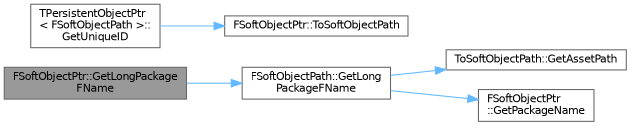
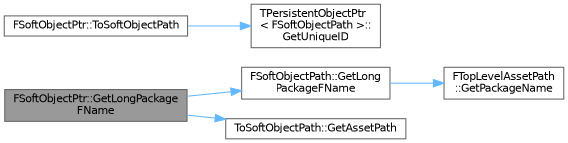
  digraph {
    rankdir=LR
    node [color=grey40 fillcolor=white fontname=Helvetica fontsize=10 shape=box style=filled]
    edge [color=steelblue1 fontname=Helvetica fontsize=10 labelfontname=Helvetica labelfontsize=10 style=solid]
    n1 [color=gray40 fillcolor=grey60 fontcolor=black height=0.2 label="FSoftObjectPtr::GetLongPackage\lFName" width=0.4]
    n2 [height=0.2 label="FSoftObjectPath::GetLong\lPackageFName" width=0.4]
    n3 [height=0.2 label="ToSoftObjectPath::GetAssetPath" width=0.4]
-   n4 [height=0.2 label="FSoftObjectPtr\l::GetPackageName" width=0.4]
+   n4 [height=0.2 label="FTopLevelAssetPath\l::GetPackageName" width=0.4]
    n5 [height=0.2 label="FSoftObjectPtr::ToSoftObjectPath" width=0.4]
    n6 [height=0.2 label="TPersistentObjectPtr\l\< FSoftObjectPath \>::\lGetUniqueID" width=0.4]
    n1 -> n2
-   n2 -> n3
+   n1 -> n3
    n2 -> n4
-   n6 -> n5
+   n5 -> n6
  }
